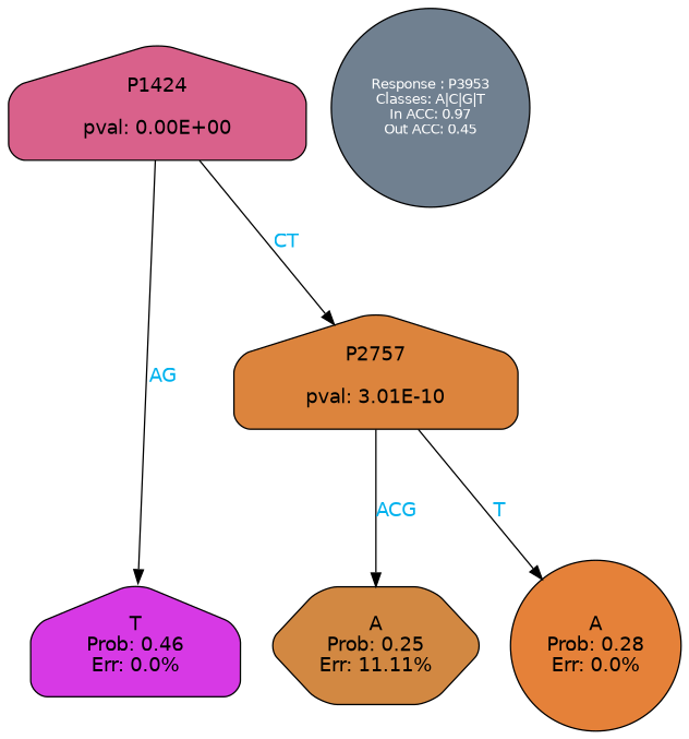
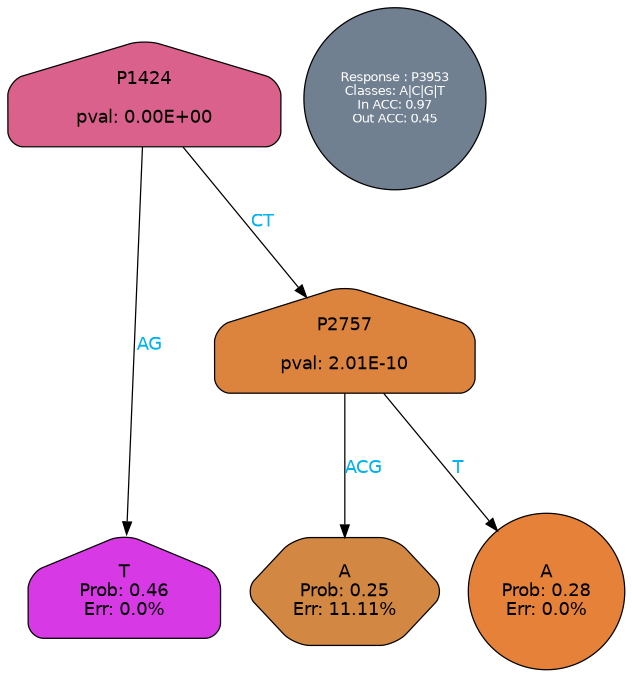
  digraph {
    ranksep=equally
    splines=polylines
    node [color=black fontname=helvetica shape=house style="filled, rounded"]
    edge [fontcolor=deepskyblue2 fontname=helvetica]
    n1 [fillcolor="#d739e5" label="T\nProb: 0.46\nErr: 0.0%"]
    n2 [fillcolor="#d28842" label="A\nProb: 0.25\nErr: 11.11%" shape=hexagon]
    n3 [fillcolor="#e58139" label="A\nProb: 0.28\nErr: 0.0%" shape=circle]
    n4 [align=left fillcolor=slategray fontcolor=white fontsize=10 label="Response : P3953\nClasses: A|C|G|T\nIn ACC: 0.97\nOut ACC: 0.45\n" shape=circle style=filled]
    n5 [fillcolor="#d9618b" label="P1424\n\npval: 0.00E+00"]
-   n6 [fillcolor="#dc843d" label="P2757\n\npval: 3.01E-10"]
+   n6 [fillcolor="#dc843d" label="P2757\n\npval: 2.01E-10"]
    subgraph sub_1 {
      rank=same
      n1
      n2
      n3
    }
    subgraph sub_2 {
      rank=same
      n4
      n5
    }
    n5 -> n1 [label=AG]
    n5 -> n6 [label=CT]
    n6 -> n2 [label=ACG]
    n6 -> n3 [label=T]
  }
